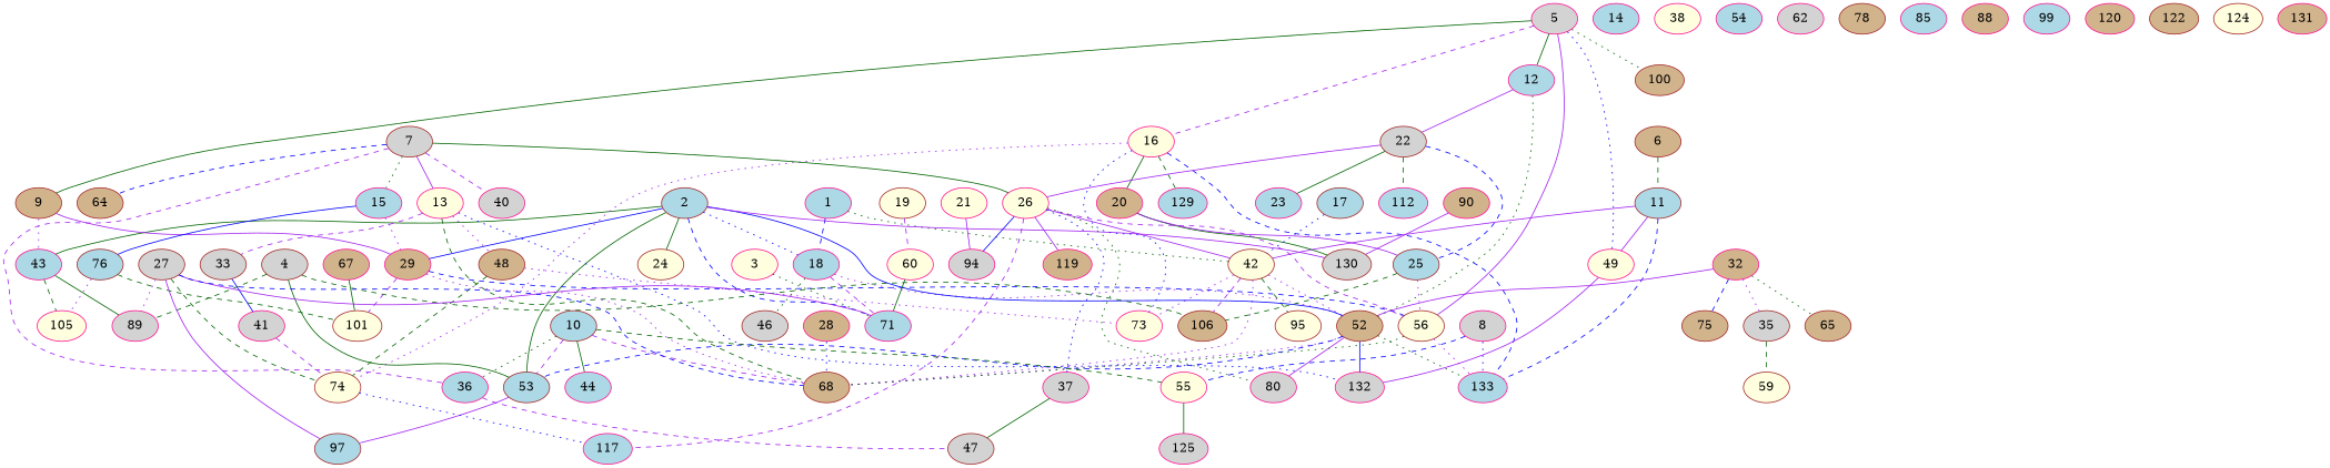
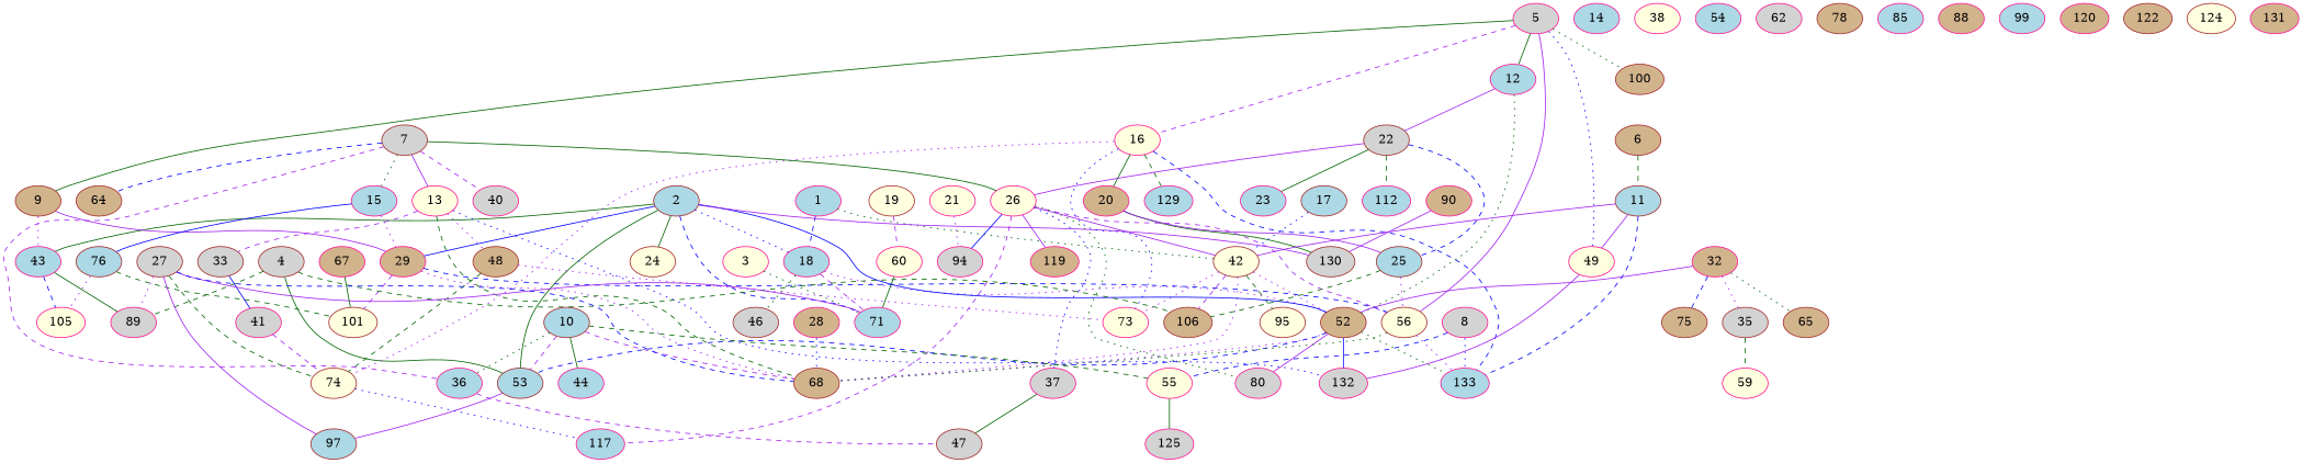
  graph {
    node [color=deeppink fillcolor=lightblue style=filled]
    edge [color=purple style=solid]
    18 [super="+126"]
    52 [color=brown fillcolor=tan super="+96"]
    71
    46 [color=brown fillcolor=lightgrey super="+70"]
    1
    42 [color=brown fillcolor=lightyellow super="+79+69+66+128"]
    106 [color=brown fillcolor=tan]
    68 [color=brown fillcolor=tan super="+72+114"]
    73 [fillcolor=lightyellow]
    95 [color=brown fillcolor=lightyellow super="+104"]
    2 [color=brown super="+39"]
    24 [color=brown fillcolor=lightyellow]
    29 [fillcolor=tan super="+34+83"]
    43 [super="+50"]
    53 [color=brown super="+82"]
    130 [color=brown fillcolor=lightgrey]
    56 [color=brown fillcolor=lightyellow super="+84"]
    101 [color=brown fillcolor=lightyellow]
    89 [fillcolor=lightgrey]
    105 [fillcolor=lightyellow]
    133
    132 [fillcolor=lightgrey]
    80 [fillcolor=lightgrey super="+134"]
    97 [color=brown super="+138"]
    3 [fillcolor=lightyellow]
    4 [color=brown fillcolor=lightgrey]
    5 [fillcolor=lightgrey super="+108"]
    9 [color=brown fillcolor=tan super="+30"]
    12
    16 [fillcolor=lightyellow super="+113+86"]
    49 [fillcolor=lightyellow super="+143"]
    100 [color=brown fillcolor=tan super="+121"]
    22 [color=brown fillcolor=lightgrey super="+51"]
    20 [fillcolor=tan super="+31+137"]
    74 [color=brown fillcolor=lightyellow super="+91"]
    129
    6 [color=brown fillcolor=tan super="+144"]
    11 [color=brown super="+145+47"]
    13 [fillcolor=lightyellow super="+93"]
    33 [color=brown fillcolor=lightgrey]
    48 [color=brown fillcolor=tan]
    7 [color=brown fillcolor=lightgrey]
    15
    26 [fillcolor=lightyellow super="+58+110"]
    36 [super="+139+45"]
    40 [fillcolor=lightgrey]
    64 [color=brown fillcolor=tan]
    76 [color=brown]
    94 [fillcolor=lightgrey]
    37 [fillcolor=lightgrey super="+115"]
    117
    119 [fillcolor=tan]
    n53 [color=brown fillcolor=lightgrey label=47]
    55 [fillcolor=lightyellow super="+63"]
    125 [fillcolor=lightgrey]
    8 [fillcolor=lightgrey]
    10 [color=brown super="+98"]
    44
    25 [color=brown]
    23
    112
    41 [fillcolor=lightgrey super="+107"]
    14 [super="+109"]
    17 [color=brown]
    19 [color=brown fillcolor=lightyellow]
    60 [fillcolor=lightyellow]
    21 [fillcolor=lightyellow]
    27 [color=brown fillcolor=lightgrey super="+135"]
    28 [fillcolor=tan]
    32 [fillcolor=tan super="+81"]
    35 [color=brown fillcolor=lightgrey]
    65 [color=brown fillcolor=tan]
    75 [color=brown fillcolor=tan]
-   59 [color=brown fillcolor=lightyellow]
+   59 [fillcolor=lightyellow]
    38 [fillcolor=lightyellow]
    54 [super="+57"]
    62 [fillcolor=lightgrey]
    67 [fillcolor=tan]
    78 [color=brown fillcolor=tan]
    85
    88 [fillcolor=tan]
    90 [fillcolor=tan]
    99
    120 [fillcolor=tan]
    122 [color=brown fillcolor=tan]
    124 [color=brown fillcolor=lightyellow]
    131 [fillcolor=tan]
    18 -- 52 [style=dotted]
    18 -- 71 [style=dashed]
    18 -- 46 [color=darkgreen style=dotted]
    52 -- 68 [style=dotted]
    52 -- 53 [color=blue style=dashed]
    52 -- 133 [color=darkgreen style=dotted]
    52 -- 132 [color=blue]
    52 -- 80
    1 -- 18 [color=blue style=dashed]
    1 -- 42 [color=darkgreen style=dotted]
    42 -- 52 [style=dotted]
    42 -- 106 [style=dashed]
    42 -- 68 [style=dotted weight=2]
    42 -- 73 [style=dotted]
    42 -- 95 [color=darkgreen style=dashed]
    2 -- 18 [color=blue style=dotted]
    2 -- 52 [color=blue]
    2 -- 71 [color=blue style=dashed]
    2 -- 24 [color=darkgreen]
    2 -- 29 [color=blue]
    2 -- 43 [color=darkgreen]
    2 -- 53 [color=darkgreen]
    2 -- 130
    29 -- 68 [style=dotted]
    29 -- 56 [color=blue style=dashed]
    29 -- 101 [style=dashed]
    43 -- 89 [color=darkgreen]
-   43 -- 105 [color=darkgreen style=dashed]
+   43 -- 105 [color=blue style=dashed]
    53 -- 97
    56 -- 68 [color=darkgreen style=dotted]
    56 -- 133 [style=dotted]
    3 -- 71 [color=darkgreen style=dotted]
    4 -- 106 [color=darkgreen style=dashed]
    4 -- 53 [color=darkgreen]
    4 -- 89 [color=darkgreen style=dashed]
    5 -- 56
    5 -- 9 [color=darkgreen]
    5 -- 12 [color=darkgreen]
    5 -- 16 [style=dashed]
    5 -- 49 [color=blue style=dotted]
    5 -- 100 [color=darkgreen style=dotted]
    9 -- 29
    9 -- 43 [style=dotted]
    12 -- 52 [color=darkgreen style=dotted]
    12 -- 22
    16 -- 73 [color=blue style=dotted]
    16 -- 133 [color=blue style=dashed]
    16 -- 20 [color=darkgreen]
    16 -- 74 [style=dotted]
    16 -- 129 [color=darkgreen style=dashed]
    49 -- 132
    22 -- 26
    22 -- 25 [color=blue style=dashed]
    22 -- 23 [color=darkgreen]
    22 -- 112 [color=darkgreen style=dashed]
    20 -- 130 [color=darkgreen]
    20 -- 25
    74 -- 117 [color=blue style=dotted]
    6 -- 11 [color=darkgreen style=dashed]
    11 -- 42
    11 -- 133 [color=blue style=dashed]
    11 -- 49
    13 -- 68 [color=darkgreen style=dashed]
    13 -- 132 [color=blue style=dotted]
    13 -- 33 [style=dashed]
    13 -- 48 [style=dotted]
    33 -- 41 [color=blue]
    48 -- 73 [style=dotted]
    48 -- 74 [color=darkgreen style=dashed]
    7 -- 13
    7 -- 15 [color=darkgreen style=dotted]
    7 -- 26 [color=darkgreen]
    7 -- 36 [style=dashed]
    7 -- 40 [style=dashed]
    7 -- 64 [color=blue style=dashed]
    15 -- 29 [style=dotted]
    15 -- 76 [color=blue]
    26 -- 42
    26 -- 56 [style=dashed]
    26 -- 80 [color=darkgreen style=dotted]
    26 -- 94 [color=blue]
    26 -- 37 [color=blue style=dotted]
    26 -- 117 [style=dashed]
    26 -- 119
    36 -- n53 [style=dashed]
    76 -- 101 [color=darkgreen style=dashed]
    76 -- 105 [style=dotted]
    37 -- n53 [color=darkgreen]
    55 -- 125 [color=darkgreen weight=3]
    8 -- 133 [color=blue style=dotted]
    8 -- 55 [color=blue style=dashed]
    10 -- 68 [style=dashed]
    10 -- 53 [style=dashed]
    10 -- 36 [color=darkgreen style=dotted]
    10 -- 55 [color=darkgreen style=dashed]
    10 -- 44 [color=darkgreen]
    25 -- 106 [color=darkgreen style=dashed]
    25 -- 56 [style=dotted]
    41 -- 74 [style=dashed]
    17 -- 42 [color=blue style=dotted]
    19 -- 60 [style=dashed]
    60 -- 71 [color=darkgreen]
-   21 -- 94
+   21 -- 94 [style=dotted]
    27 -- 71
    27 -- 68 [color=blue style=dashed]
    27 -- 89 [style=dotted]
    27 -- 97
    27 -- 74 [color=darkgreen style=dashed weight=2]
    28 -- 68 [color=blue style=dotted]
    32 -- 52
    32 -- 35 [style=dotted]
    32 -- 65 [color=darkgreen style=dotted]
    32 -- 75 [color=blue style=dashed]
    35 -- 59 [color=darkgreen style=dashed]
    67 -- 101 [color=darkgreen]
    90 -- 130
  }
